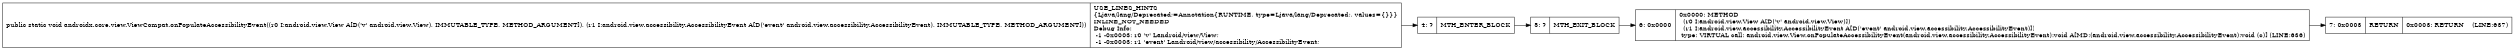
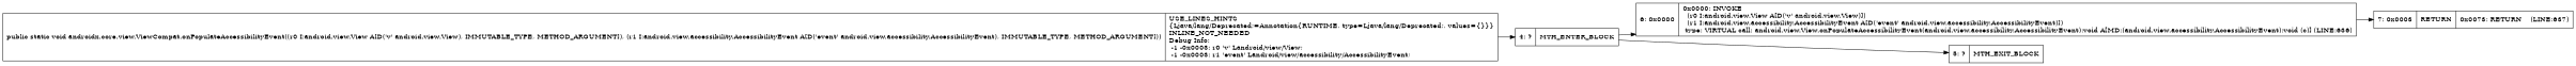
  digraph {
    fontname="DejaVu Serif"
    rankdir=LR
    node [fontname="DejaVu Serif" shape=record]
    edge [fontname="DejaVu Serif"]
    n1 [label="{4\:\ ?|MTH_ENTER_BLOCK\l}"]
-   n2 [label="{6\:\ 0x0000|0x0000: METHOD  \l  (r0 I:android.view.View A[D('v' android.view.View)])\l  (r1 I:android.view.accessibility.AccessibilityEvent A[D('event' android.view.accessibility.AccessibilityEvent)])\l type: VIRTUAL call: android.view.View.onPopulateAccessibilityEvent(android.view.accessibility.AccessibilityEvent):void A[MD:(android.view.accessibility.AccessibilityEvent):void (c)] (LINE:636)\l}"]
+   n2 [label="{6\:\ 0x0000|0x0000: INVOKE  \l  (r0 I:android.view.View A[D('v' android.view.View)])\l  (r1 I:android.view.accessibility.AccessibilityEvent A[D('event' android.view.accessibility.AccessibilityEvent)])\l type: VIRTUAL call: android.view.View.onPopulateAccessibilityEvent(android.view.accessibility.AccessibilityEvent):void A[MD:(android.view.accessibility.AccessibilityEvent):void (c)] (LINE:636)\l}"]
    n3 [label="{5\:\ ?|MTH_EXIT_BLOCK\l}"]
-   n4 [label="{7\:\ 0x0003|RETURN\l|0x0003: RETURN    (LINE:637)\l}"]
+   n4 [label="{7\:\ 0x0003|RETURN\l|0x0073: RETURN    (LINE:637)\l}"]
    n5 [label="{public static void androidx.core.view.ViewCompat.onPopulateAccessibilityEvent((r0 I:android.view.View A[D('v' android.view.View), IMMUTABLE_TYPE, METHOD_ARGUMENT]), (r1 I:android.view.accessibility.AccessibilityEvent A[D('event' android.view.accessibility.AccessibilityEvent), IMMUTABLE_TYPE, METHOD_ARGUMENT]))  | USE_LINES_HINTS\l\{Ljava\/lang\/Deprecated;=Annotation\{RUNTIME, type=Ljava\/lang\/Deprecated;, values=\{\}\}\}\lINLINE_NOT_NEEDED\lDebug Info:\l  \-1 \-0x0003: r0 'v' Landroid\/view\/View;\l  \-1 \-0x0003: r1 'event' Landroid\/view\/accessibility\/AccessibilityEvent;\l}"]
-   n3 -> n2
+   n1 -> n2
    n1 -> n3
    n2 -> n4
    n5 -> n1
  }
